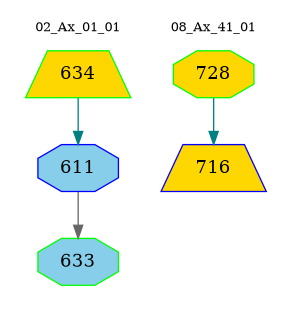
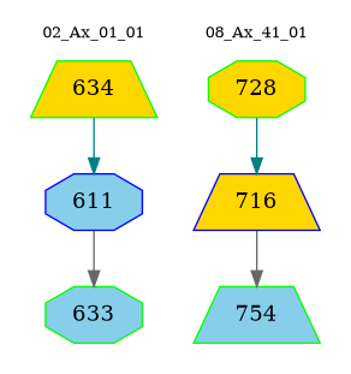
  digraph {
    node [color=green fillcolor=gold shape=trapezium style=filled]
    edge [color=teal]
    n1 [label=634]
    n2 [color=blue fillcolor=skyblue label=611 shape=octagon]
    n3 [fillcolor=skyblue label=633 shape=octagon]
    n4 [label=728 shape=octagon]
    n5 [color=blue label=716]
+   n6 [fillcolor=skyblue label=754]
    subgraph cluster_1 {
      color=white
      fontsize=10
      label="02_Ax_01_01"
      n1
      n2
      n3
    }
    subgraph cluster_2 {
      color=white
      fontsize=10
      label="08_Ax_41_01"
      n4
      n5
+     n6
    }
    n1 -> n2
    n2 -> n3 [color=gray40]
    n4 -> n5
+   n5 -> n6 [color=gray40]
  }
